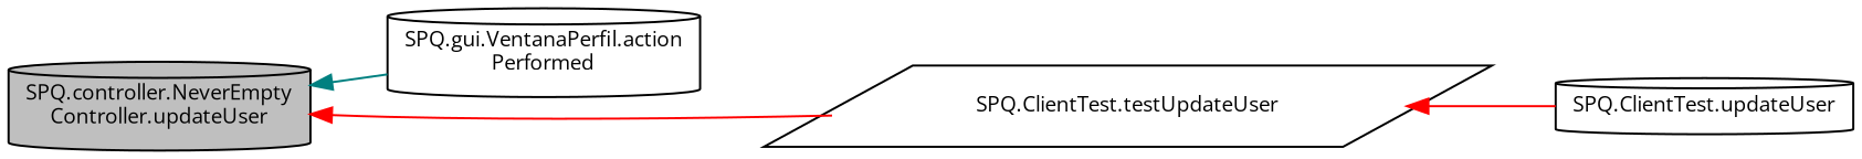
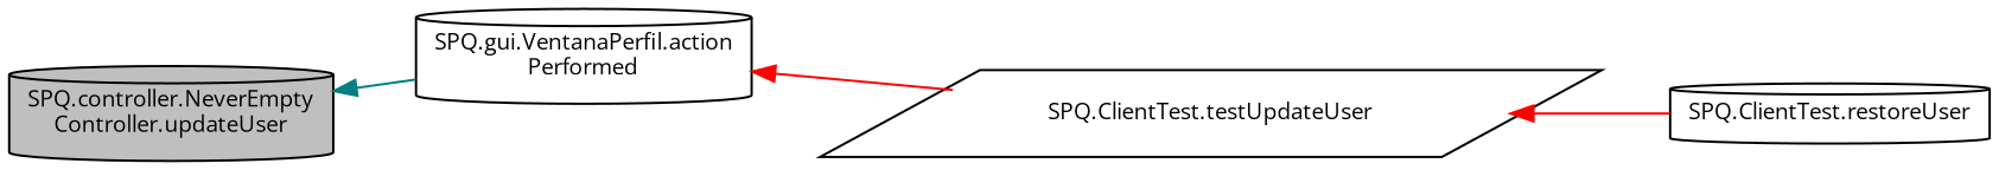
  digraph {
    fontname="Open Sans"
    rankdir=LR
    node [color=black fillcolor=white fontname="Open Sans" fontsize=10 shape=cylinder style=filled]
    edge [color=red dir=back fontname="Open Sans" fontsize=10 labelfontname=Helvetica labelfontsize=10 style=solid]
    n1 [fillcolor=grey75 fontcolor=black height=0.2 label="SPQ.controller.NeverEmpty\lController.updateUser" width=0.4]
    n2 [height=0.2 label="SPQ.gui.VentanaPerfil.action\lPerformed" width=0.4]
    n3 [height=0.2 label="SPQ.ClientTest.testUpdateUser" shape=parallelogram width=0.4]
-   n4 [height=0.2 label="SPQ.ClientTest.updateUser" width=0.4]
+   n4 [height=0.2 label="SPQ.ClientTest.restoreUser" width=0.4]
    n1 -> n2 [color=teal]
-   n1 -> n3
+   n2 -> n3
    n3 -> n4
  }
